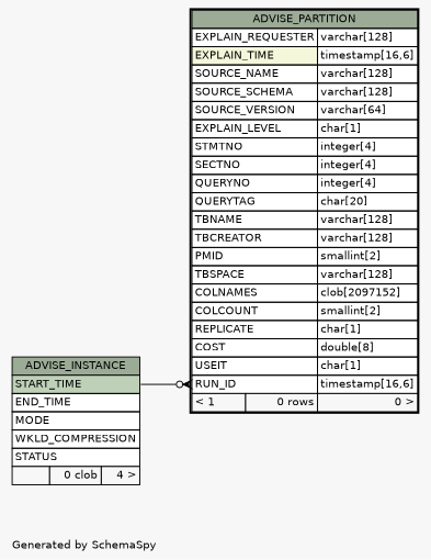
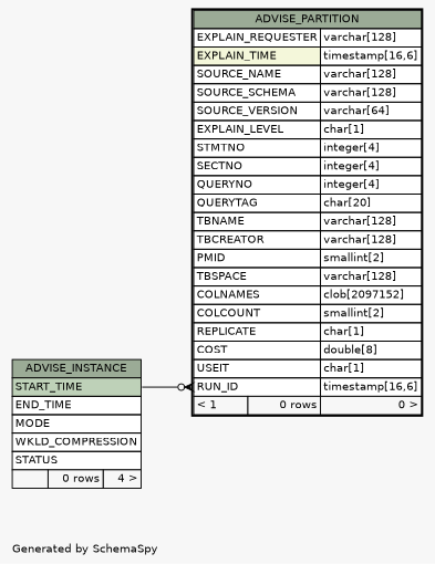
  digraph {
    bgcolor="#f7f7f7"
    fontname=Helvetica
    fontsize=11
    label="\nGenerated by SchemaSpy"
    labeljust=l
    nodesep=0.18
    rankdir=RL
    ranksep=0.46
    node [fontname=Helvetica fontsize=11 shape=plaintext]
    n1 [label=<     <TABLE BORDER="2" CELLBORDER="1" CELLSPACING="0" BGCOLOR="#ffffff">       <TR><TD COLSPAN="3" BGCOLOR="#9bab96" ALIGN="CENTER">ADVISE_PARTITION</TD></TR>       <TR><TD PORT="EXPLAIN_REQUESTER" COLSPAN="2" ALIGN="LEFT">EXPLAIN_REQUESTER</TD><TD PORT="EXPLAIN_REQUESTER.type" ALIGN="LEFT">varchar[128]</TD></TR>       <TR><TD PORT="EXPLAIN_TIME" COLSPAN="2" BGCOLOR="#f4f7da" ALIGN="LEFT">EXPLAIN_TIME</TD><TD PORT="EXPLAIN_TIME.type" ALIGN="LEFT">timestamp[16,6]</TD></TR>       <TR><TD PORT="SOURCE_NAME" COLSPAN="2" ALIGN="LEFT">SOURCE_NAME</TD><TD PORT="SOURCE_NAME.type" ALIGN="LEFT">varchar[128]</TD></TR>       <TR><TD PORT="SOURCE_SCHEMA" COLSPAN="2" ALIGN="LEFT">SOURCE_SCHEMA</TD><TD PORT="SOURCE_SCHEMA.type" ALIGN="LEFT">varchar[128]</TD></TR>       <TR><TD PORT="SOURCE_VERSION" COLSPAN="2" ALIGN="LEFT">SOURCE_VERSION</TD><TD PORT="SOURCE_VERSION.type" ALIGN="LEFT">varchar[64]</TD></TR>       <TR><TD PORT="EXPLAIN_LEVEL" COLSPAN="2" ALIGN="LEFT">EXPLAIN_LEVEL</TD><TD PORT="EXPLAIN_LEVEL.type" ALIGN="LEFT">char[1]</TD></TR>       <TR><TD PORT="STMTNO" COLSPAN="2" ALIGN="LEFT">STMTNO</TD><TD PORT="STMTNO.type" ALIGN="LEFT">integer[4]</TD></TR>       <TR><TD PORT="SECTNO" COLSPAN="2" ALIGN="LEFT">SECTNO</TD><TD PORT="SECTNO.type" ALIGN="LEFT">integer[4]</TD></TR>       <TR><TD PORT="QUERYNO" COLSPAN="2" ALIGN="LEFT">QUERYNO</TD><TD PORT="QUERYNO.type" ALIGN="LEFT">integer[4]</TD></TR>       <TR><TD PORT="QUERYTAG" COLSPAN="2" ALIGN="LEFT">QUERYTAG</TD><TD PORT="QUERYTAG.type" ALIGN="LEFT">char[20]</TD></TR>       <TR><TD PORT="TBNAME" COLSPAN="2" ALIGN="LEFT">TBNAME</TD><TD PORT="TBNAME.type" ALIGN="LEFT">varchar[128]</TD></TR>       <TR><TD PORT="TBCREATOR" COLSPAN="2" ALIGN="LEFT">TBCREATOR</TD><TD PORT="TBCREATOR.type" ALIGN="LEFT">varchar[128]</TD></TR>       <TR><TD PORT="PMID" COLSPAN="2" ALIGN="LEFT">PMID</TD><TD PORT="PMID.type" ALIGN="LEFT">smallint[2]</TD></TR>       <TR><TD PORT="TBSPACE" COLSPAN="2" ALIGN="LEFT">TBSPACE</TD><TD PORT="TBSPACE.type" ALIGN="LEFT">varchar[128]</TD></TR>       <TR><TD PORT="COLNAMES" COLSPAN="2" ALIGN="LEFT">COLNAMES</TD><TD PORT="COLNAMES.type" ALIGN="LEFT">clob[2097152]</TD></TR>       <TR><TD PORT="COLCOUNT" COLSPAN="2" ALIGN="LEFT">COLCOUNT</TD><TD PORT="COLCOUNT.type" ALIGN="LEFT">smallint[2]</TD></TR>       <TR><TD PORT="REPLICATE" COLSPAN="2" ALIGN="LEFT">REPLICATE</TD><TD PORT="REPLICATE.type" ALIGN="LEFT">char[1]</TD></TR>       <TR><TD PORT="COST" COLSPAN="2" ALIGN="LEFT">COST</TD><TD PORT="COST.type" ALIGN="LEFT">double[8]</TD></TR>       <TR><TD PORT="USEIT" COLSPAN="2" ALIGN="LEFT">USEIT</TD><TD PORT="USEIT.type" ALIGN="LEFT">char[1]</TD></TR>       <TR><TD PORT="RUN_ID" COLSPAN="2" ALIGN="LEFT">RUN_ID</TD><TD PORT="RUN_ID.type" ALIGN="LEFT">timestamp[16,6]</TD></TR>       <TR><TD ALIGN="LEFT" BGCOLOR="#f7f7f7">&lt; 1</TD><TD ALIGN="RIGHT" BGCOLOR="#f7f7f7">0 rows</TD><TD ALIGN="RIGHT" BGCOLOR="#f7f7f7">0 &gt;</TD></TR>     </TABLE>>]
-   n2 [label=<     <TABLE BORDER="0" CELLBORDER="1" CELLSPACING="0" BGCOLOR="#ffffff">       <TR><TD COLSPAN="3" BGCOLOR="#9bab96" ALIGN="CENTER">ADVISE_INSTANCE</TD></TR>       <TR><TD PORT="START_TIME" COLSPAN="3" BGCOLOR="#bed1b8" ALIGN="LEFT">START_TIME</TD></TR>       <TR><TD PORT="END_TIME" COLSPAN="3" ALIGN="LEFT">END_TIME</TD></TR>       <TR><TD PORT="MODE" COLSPAN="3" ALIGN="LEFT">MODE</TD></TR>       <TR><TD PORT="WKLD_COMPRESSION" COLSPAN="3" ALIGN="LEFT">WKLD_COMPRESSION</TD></TR>       <TR><TD PORT="STATUS" COLSPAN="3" ALIGN="LEFT">STATUS</TD></TR>       <TR><TD ALIGN="LEFT" BGCOLOR="#f7f7f7">  </TD><TD ALIGN="RIGHT" BGCOLOR="#f7f7f7">0 clob</TD><TD ALIGN="RIGHT" BGCOLOR="#f7f7f7">4 &gt;</TD></TR>     </TABLE>>]
+   n2 [label=<     <TABLE BORDER="0" CELLBORDER="1" CELLSPACING="0" BGCOLOR="#ffffff">       <TR><TD COLSPAN="3" BGCOLOR="#9bab96" ALIGN="CENTER">ADVISE_INSTANCE</TD></TR>       <TR><TD PORT="START_TIME" COLSPAN="3" BGCOLOR="#bed1b8" ALIGN="LEFT">START_TIME</TD></TR>       <TR><TD PORT="END_TIME" COLSPAN="3" ALIGN="LEFT">END_TIME</TD></TR>       <TR><TD PORT="MODE" COLSPAN="3" ALIGN="LEFT">MODE</TD></TR>       <TR><TD PORT="WKLD_COMPRESSION" COLSPAN="3" ALIGN="LEFT">WKLD_COMPRESSION</TD></TR>       <TR><TD PORT="STATUS" COLSPAN="3" ALIGN="LEFT">STATUS</TD></TR>       <TR><TD ALIGN="LEFT" BGCOLOR="#f7f7f7">  </TD><TD ALIGN="RIGHT" BGCOLOR="#f7f7f7">0 rows</TD><TD ALIGN="RIGHT" BGCOLOR="#f7f7f7">4 &gt;</TD></TR>     </TABLE>>]
    n1 -> n2 [arrowhead=none arrowsize=0.8 arrowtail=crowodot dir=back headport="START_TIME:e" tailport="RUN_ID:w"]
  }
